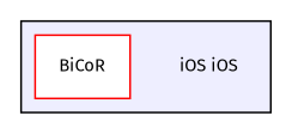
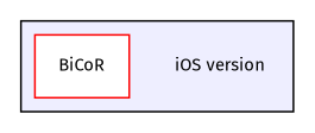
  digraph {
    compound=true
    fontname="Fira Sans"
    node [fontname="Fira Sans" fontsize=10]
-   n1 [label="iOS iOS" shape=plaintext]
+   n1 [label="iOS version" shape=plaintext]
    n2 [color=red fillcolor=white label=BiCoR shape=box style=filled]
    subgraph cluster_1 {
      bgcolor="#eeeeff"
      pencolor=black
      n1
      n2
    }
  }
